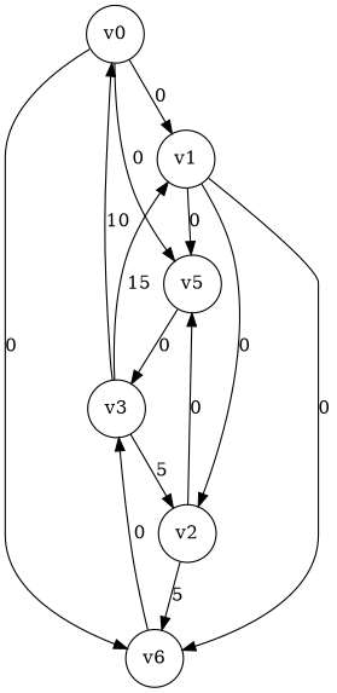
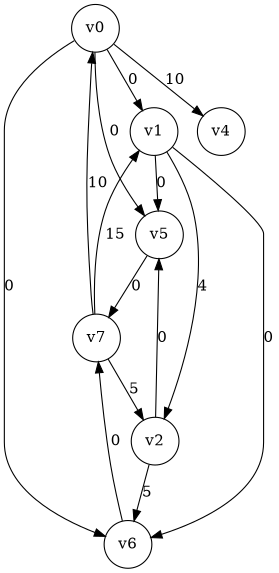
  digraph {
    node [shape=circle]
    n1 [label=v0]
    n2 [label=v1]
+   n3 [label=v4]
    n4 [label=v5]
    n5 [label=v6]
    n6 [label=v2]
-   n7 [label=v3]
+   n7 [label=v7]
    n1 -> n2 [label=0]
+   n1 -> n3 [label=10]
    n1 -> n4 [label=0]
    n1 -> n5 [label=0]
    n2 -> n4 [label=0]
    n2 -> n5 [label=0]
-   n2 -> n6 [label=0]
+   n2 -> n6 [label=4]
    n4 -> n7 [label=0]
    n5 -> n7 [label=0]
    n6 -> n4 [label=0]
    n6 -> n5 [label=5]
    n7 -> n1 [label=10]
    n7 -> n2 [label=15]
    n7 -> n6 [label=5]
  }
